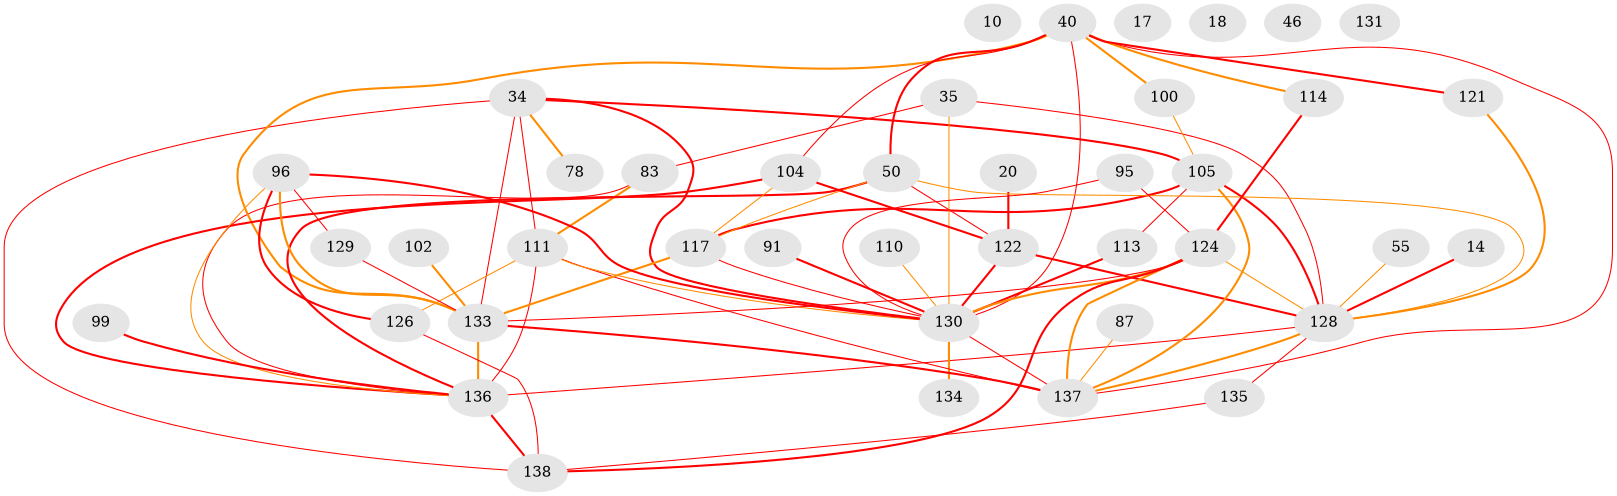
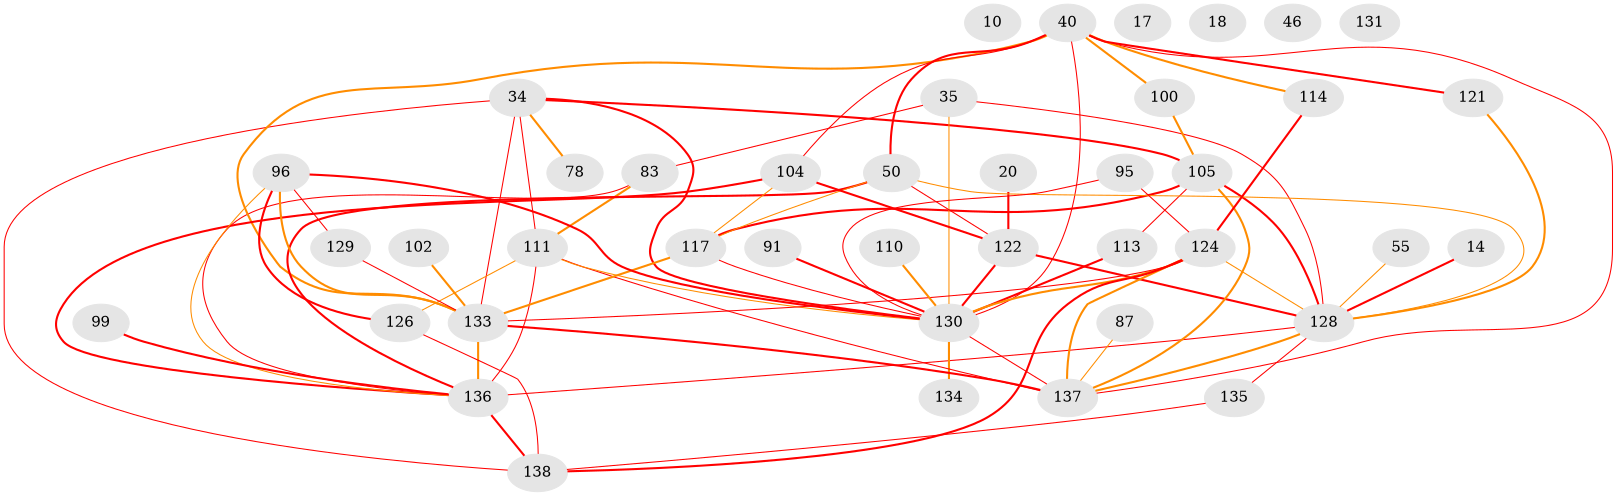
  graph {
    node [color=gray90 style=filled]
    edge [color=red style=bold]
    10
    128 [super="+116+54+118+106"]
    137 [super="+123+132"]
    136 [super="+1+108+79"]
    135
    14
    17
    18
    122 [super="+81"]
    130 [super="+76+125+115+92"]
    20
    34 [super="+31"]
    78
    105 [super="+63+89+85"]
    111 [super="+60+82"]
    133 [super="+11+90+94+86+103+127"]
    138 [super="+7"]
    117 [super="+37"]
    113 [super="+25+58"]
    126 [super="+59"]
    134
    35
    83
    40 [super="+33+30"]
    50 [super="+28"]
    100
    104
    114
    121 [super="+120"]
    124 [super="+3+109+112+98"]
    46
    55
    87
    91
    95
    96 [super="+12+26"]
    129 [super="+16+107+119"]
    99
    102
    110
    131
    128 -- 137 [color=darkorange weight=2]
    128 -- 136 [style=solid weight=5]
    128 -- 135 [style=solid]
    136 -- 138
    135 -- 138 [style=solid]
    14 -- 128
    122 -- 128
    122 -- 130 [weight=3]
    130 -- 137 [style=solid weight=3]
    130 -- 134 [color=darkorange]
    20 -- 122
    34 -- 130 [weight=2]
    34 -- 78 [color=darkorange]
    34 -- 105 [weight=2]
    34 -- 111 [style=solid weight=3]
    34 -- 133 [style=solid weight=2]
    34 -- 138 [style=solid weight=2]
    105 -- 128 [weight=2]
    105 -- 137 [color=darkorange weight=3]
    105 -- 117
    105 -- 113 [style=solid weight=2]
    111 -- 137 [style=solid weight=5]
    111 -- 136 [style=solid]
    111 -- 130 [color=darkorange style=solid weight=2]
    111 -- 126 [color=darkorange style=solid]
    133 -- 137 [weight=2]
    133 -- 136 [color=darkorange weight=3]
    117 -- 130 [style=solid]
    117 -- 133 [color=darkorange]
    113 -- 130 [weight=2]
    126 -- 138 [style=solid]
    35 -- 128 [style=solid weight=3]
    35 -- 130 [color=darkorange style=solid weight=3]
    35 -- 83 [style=solid]
    83 -- 136 [style=solid]
    83 -- 111 [color=darkorange]
    40 -- 137 [style=solid]
    40 -- 130 [style=solid weight=3]
    40 -- 133 [color=darkorange weight=3]
    40 -- 50
    40 -- 100 [color=darkorange]
    40 -- 104 [style=solid]
    40 -- 114 [color=darkorange]
    40 -- 121 [weight=2]
    50 -- 128 [color=darkorange style=solid]
    50 -- 136
    50 -- 122 [style=solid weight=2]
    50 -- 117 [color=darkorange style=solid weight=2]
-   100 -- 105 [color=darkorange style=solid]
+   100 -- 105 [color=darkorange]
    104 -- 136
    104 -- 122
    104 -- 117 [color=darkorange style=solid]
    114 -- 124
    121 -- 128 [color=darkorange weight=2]
    124 -- 128 [color=darkorange style=solid weight=5]
    124 -- 137 [color=darkorange]
    124 -- 130 [color=darkorange]
    124 -- 133 [style=solid weight=5]
    124 -- 138 [weight=2]
    55 -- 128 [color=darkorange style=solid]
    87 -- 137 [color=darkorange style=solid]
    91 -- 130
    95 -- 130 [style=solid]
    95 -- 124 [style=solid]
    96 -- 136 [color=darkorange style=solid weight=2]
    96 -- 130 [weight=2]
    96 -- 133 [color=darkorange weight=5]
    96 -- 126
    96 -- 129 [style=solid]
    129 -- 133 [style=solid]
    99 -- 136
    102 -- 133 [color=darkorange]
-   110 -- 130 [color=darkorange style=solid weight=2]
+   110 -- 130 [color=darkorange weight=2]
  }
